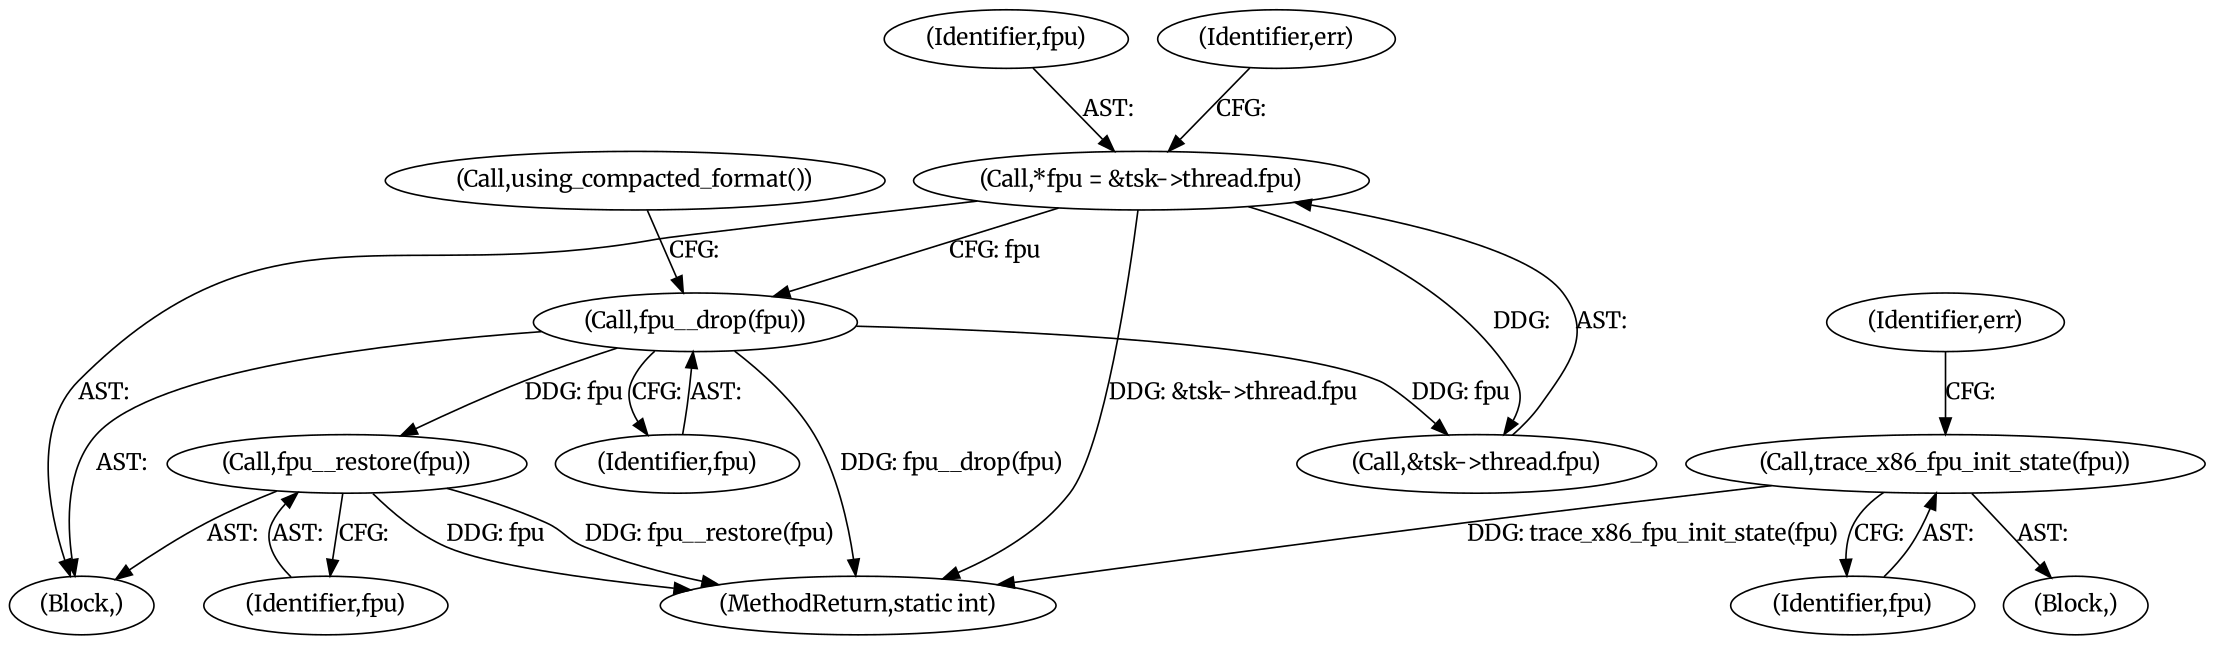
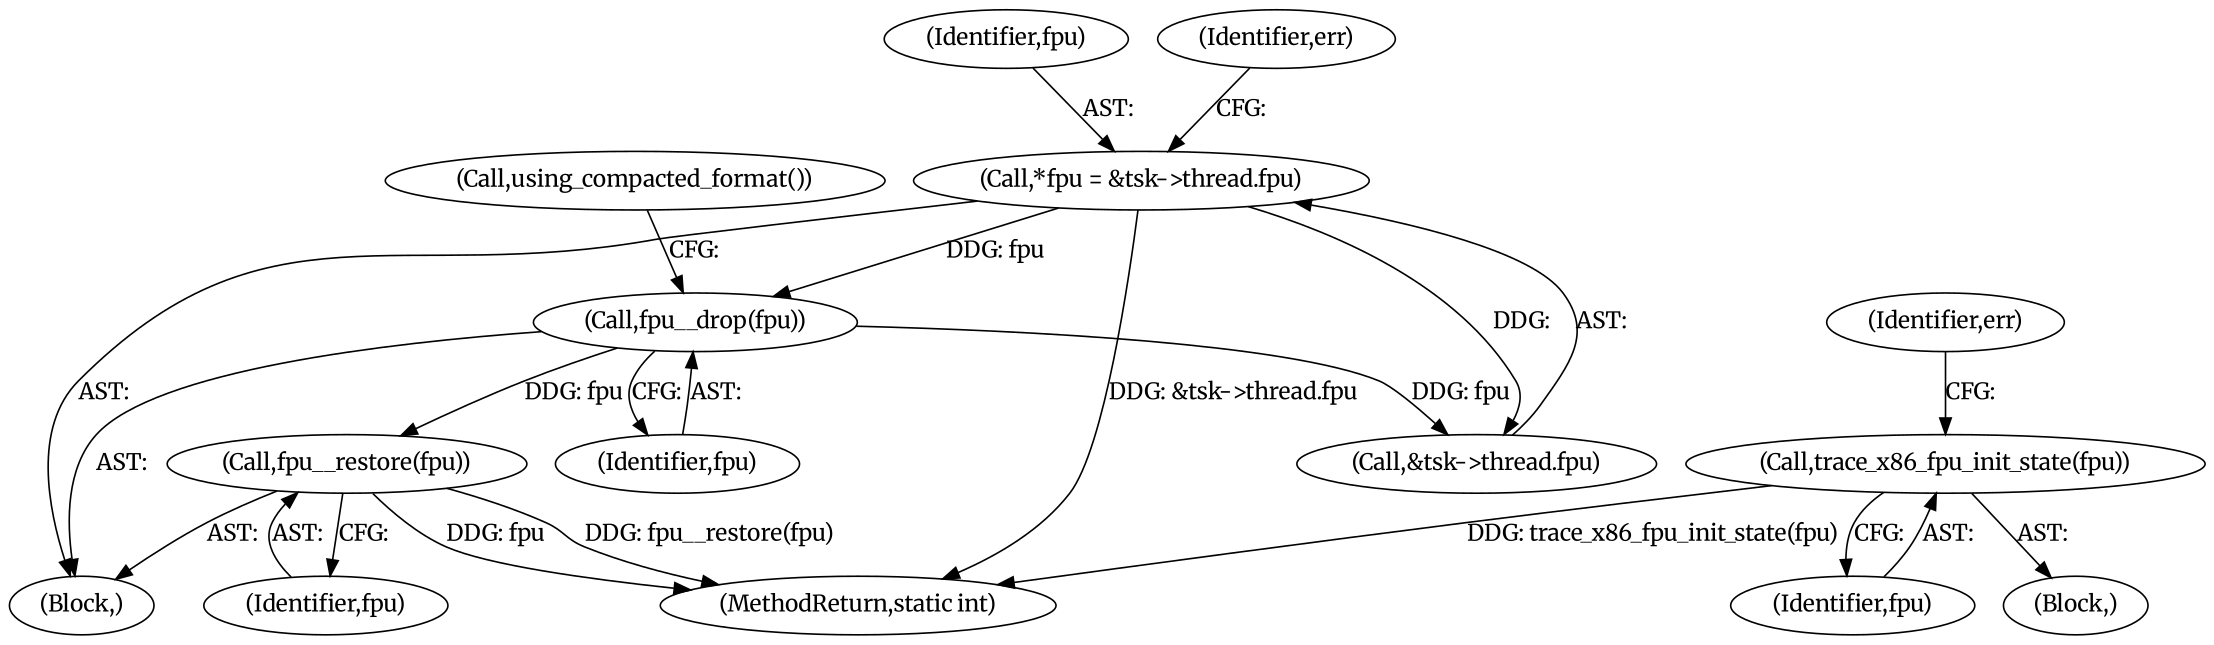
  digraph {
    fontname=Merriweather
    node [fontname=Merriweather]
    edge [fontname=Merriweather]
    n1 [label="(Call,*fpu = &tsk->thread.fpu)"]
    n2 [label="(Call,fpu__drop(fpu))"]
    n3 [label="(Block,)"]
    n4 [label="(Call,&tsk->thread.fpu)"]
    n5 [label="(MethodReturn,static int)"]
    n6 [label="(Call,fpu__restore(fpu))"]
    n7 [label="(Identifier,fpu)"]
    n8 [label="(Call,trace_x86_fpu_init_state(fpu))"]
    n9 [label="(Identifier,fpu)"]
    n10 [label="(Block,)"]
    n11 [label="(Identifier,fpu)"]
    n12 [label="(Identifier,fpu)"]
    n13 [label="(Identifier,err)"]
    n14 [label="(Identifier,err)"]
    n15 [label="(Call,using_compacted_format())"]
-   n1 -> n2 [label="CFG: fpu"]
+   n1 -> n2 [label="DDG: fpu"]
    n1 -> n3 [label="AST: "]
    n1 -> n4 [label="DDG: "]
    n1 -> n5 [label="DDG: &tsk->thread.fpu"]
    n2 -> n3 [label="AST: "]
    n2 -> n4 [label="DDG: fpu"]
-   n2 -> n5 [label="DDG: fpu__drop(fpu)"]
    n2 -> n6 [label="DDG: fpu"]
    n2 -> n7 [label="CFG: "]
    n4 -> n1 [label="AST: "]
    n6 -> n3 [label="AST: "]
    n6 -> n5 [label="DDG: fpu"]
    n6 -> n5 [label="DDG: fpu__restore(fpu)"]
    n6 -> n11 [label="CFG: "]
    n7 -> n2 [label="AST: "]
    n8 -> n5 [label="DDG: trace_x86_fpu_init_state(fpu)"]
    n8 -> n9 [label="CFG: "]
    n8 -> n10 [label="AST: "]
    n9 -> n8 [label="AST: "]
    n11 -> n6 [label="AST: "]
    n12 -> n1 [label="AST: "]
    n13 -> n8 [label="CFG: "]
    n14 -> n1 [label="CFG: "]
    n15 -> n2 [label="CFG: "]
  }
